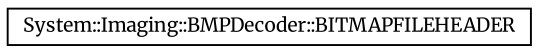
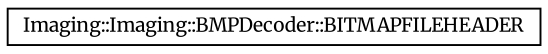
  digraph {
    rankdir=TB
    fontname=Merriweather
-   n1 [color=black fillcolor=white fontname=Merriweather fontsize=10 height=0.2 label="System::Imaging::BMPDecoder::BITMAPFILEHEADER" shape=record style=filled width=0.4]
+   n1 [color=black fillcolor=white fontname=Merriweather fontsize=10 height=0.2 label="Imaging::Imaging::BMPDecoder::BITMAPFILEHEADER" shape=record style=filled width=0.4]
  }
